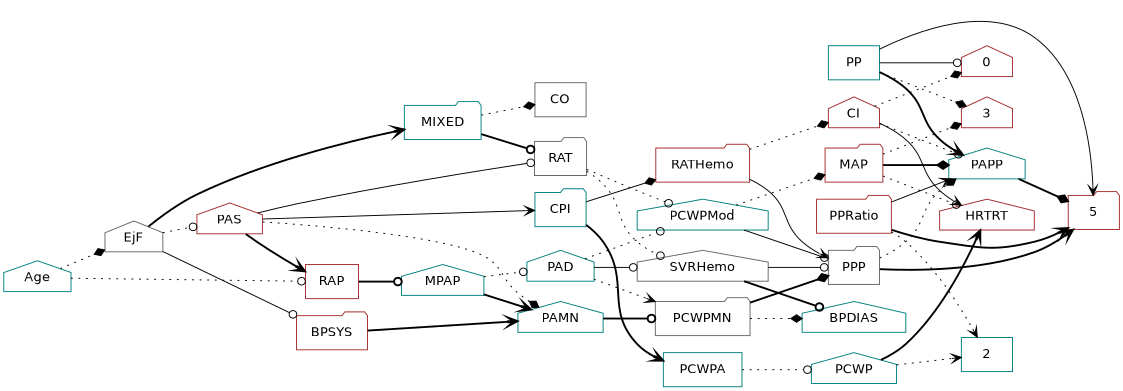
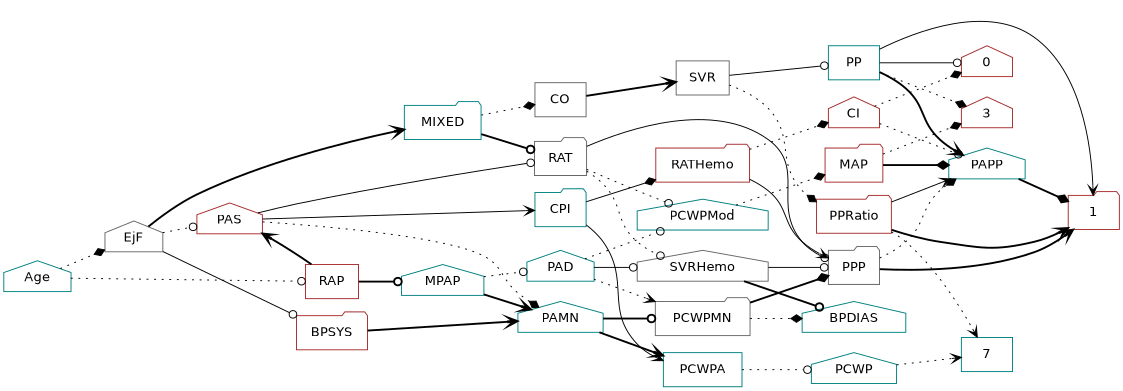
  strict digraph {
    fontname="DejaVu Sans"
    rankdir=LR
    node [color=teal fontname="DejaVu Sans" shape=house]
    edge [arrowhead=odot fontname="DejaVu Sans" style=dotted]
-   1 [color=brown height=0.5 shape=folder width=0.75 label=5]
-   2 [height=0.5 shape=box width=0.75]
+   1 [color=brown height=0.5 shape=folder width=0.75]
+   2 [height=0.5 shape=box width=0.75 label=7]
    3 [color=brown height=0.5 width=0.75]
    n4 [color=brown height=0.5 label=0 width=0.75]
    Age [height=0.5 width=0.75]
    EjF [color=gray40 height=0.5 width=0.75]
    RAP [color=brown height=0.5 shape=box width=0.77632]
    MIXED [height=0.5 shape=folder width=1.1193]
    BPSYS [color=brown height=0.5 shape=folder width=1.0471]
    PAS [color=brown height=0.5 width=0.75]
    MPAP [height=0.5 width=0.97491]
    CO [color=gray40 height=0.5 shape=box width=0.75]
    RAT [color=gray40 height=0.5 shape=folder width=0.75827]
    PAMN [height=0.5 width=1.011]
    CPI [height=0.5 shape=folder width=0.75]
    PAD [height=0.5 width=0.79437]
+   SVR [color=gray40 height=0.5 shape=box width=0.77632]
    PCWPMod [height=0.5 width=1.4443]
    SVRHemo [color=gray40 height=0.5 width=1.3902]
    PCWPMN [color=gray40 height=0.5 shape=folder width=1.3902]
    PCWPA [height=0.5 shape=box width=1.1555]
    RATHemo [color=brown height=0.5 shape=folder width=1.3721]
    PP [height=0.5 shape=box width=0.75]
    PPRatio [color=brown height=0.5 shape=folder width=1.1013]
    PPP [color=gray40 height=0.5 shape=folder width=0.75]
    MAP [color=brown height=0.5 shape=folder width=0.84854]
    BPDIAS [height=0.5 width=1.1735]
    PCWP [height=0.5 width=0.97491]
    CI [color=brown height=0.5 width=0.75]
    PAPP [height=0.5 width=0.88464]
-   HRTRT [color=brown height=0.5 width=1.1013]
    Age -> EjF [arrowhead=diamond]
    Age -> RAP
    EjF -> MIXED [arrowhead=vee style=bold]
    EjF -> BPSYS [style=solid]
    EjF -> PAS
-   PAS -> RAP [arrowhead=vee style=bold]
+   RAP -> PAS [arrowhead=vee style=bold]
    RAP -> MPAP [style=bold]
    MIXED -> CO [arrowhead=diamond]
    MIXED -> RAT [style=bold]
    BPSYS -> PAMN [arrowhead=vee style=bold]
    PAS -> RAT [style=solid]
    PAS -> PAMN [arrowhead=diamond]
    PAS -> CPI [arrowhead=vee style=solid]
    MPAP -> PAMN [arrowhead=vee style=bold]
    MPAP -> PAD
+   CO -> SVR [arrowhead=vee style=bold]
    RAT -> PCWPMod
    RAT -> SVRHemo
    PAMN -> PCWPMN [style=bold]
-   CPI -> PCWPA [arrowhead=vee style=bold]
+   PAMN -> PCWPA [arrowhead=vee style=bold]
+   CPI -> PCWPA [arrowhead=vee style=solid]
    CPI -> RATHemo [arrowhead=diamond style=solid]
    PAD -> PCWPMod
    PAD -> SVRHemo [style=solid]
    PAD -> PCWPMN [arrowhead=vee]
-   PCWPMod -> PPP [style=solid]
+   SVR -> PP [style=solid]
+   SVR -> PPRatio [arrowhead=diamond]
+   RAT -> PPP [style=solid]
    PCWPMod -> MAP [arrowhead=diamond]
    SVRHemo -> PPP [style=solid]
    SVRHemo -> BPDIAS [style=bold]
    PCWPMN -> PPP [arrowhead=diamond style=bold]
    PCWPMN -> BPDIAS [arrowhead=diamond]
    PCWPA -> PCWP
    RATHemo -> PPP [arrowhead=vee style=solid]
    RATHemo -> CI [arrowhead=diamond]
    PP -> 1 [arrowhead=vee style=solid]
    PP -> 3 [arrowhead=diamond]
    PP -> n4 [style=solid]
    PP -> PAPP [arrowhead=vee style=bold]
    PPRatio -> 1 [arrowhead=vee style=bold]
    PPRatio -> 2 [arrowhead=vee]
    PPRatio -> PAPP [arrowhead=vee style=solid]
    PPP -> 1 [arrowhead=vee style=bold]
    PPP -> PAPP [arrowhead=diamond]
    MAP -> 3 [arrowhead=diamond]
    MAP -> PAPP [arrowhead=diamond style=bold]
-   MAP -> HRTRT
    PCWP -> 2 [arrowhead=vee]
-   PCWP -> HRTRT [arrowhead=vee style=bold]
    CI -> n4 [arrowhead=diamond]
    CI -> PAPP
-   CI -> HRTRT [arrowhead=vee style=solid]
    PAPP -> 1 [arrowhead=diamond style=bold]
  }
